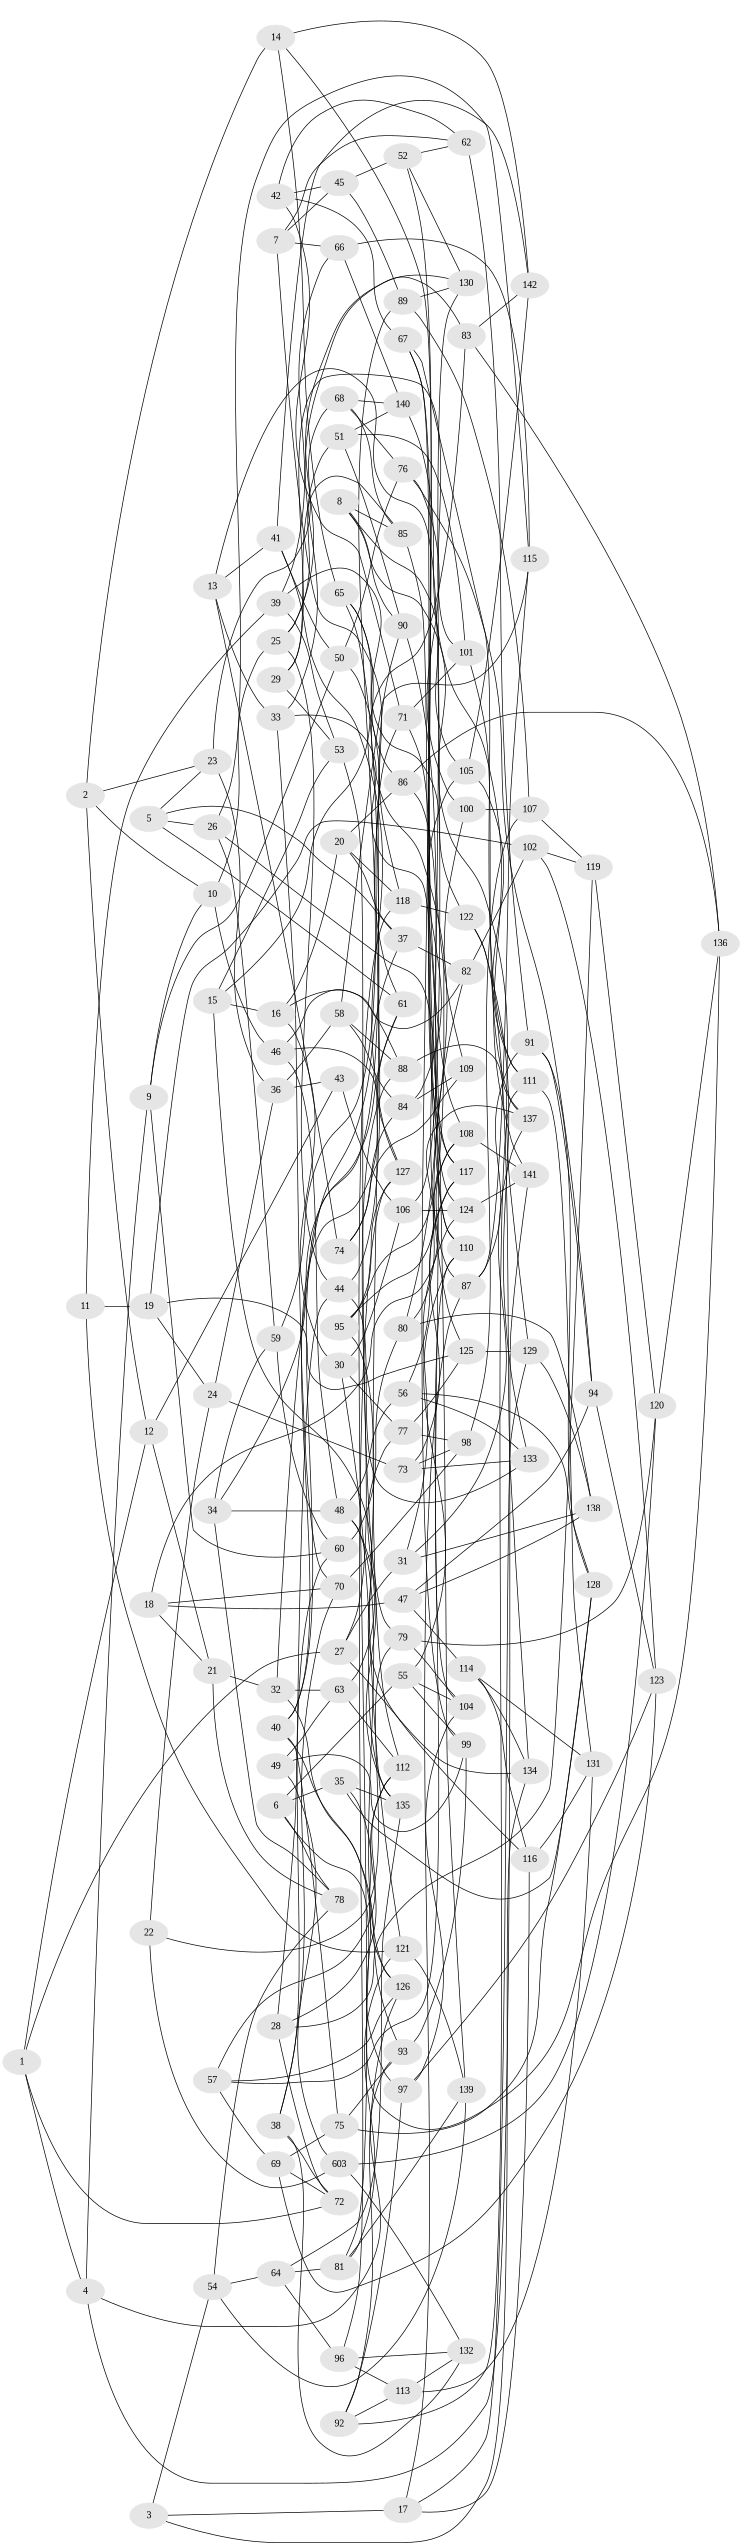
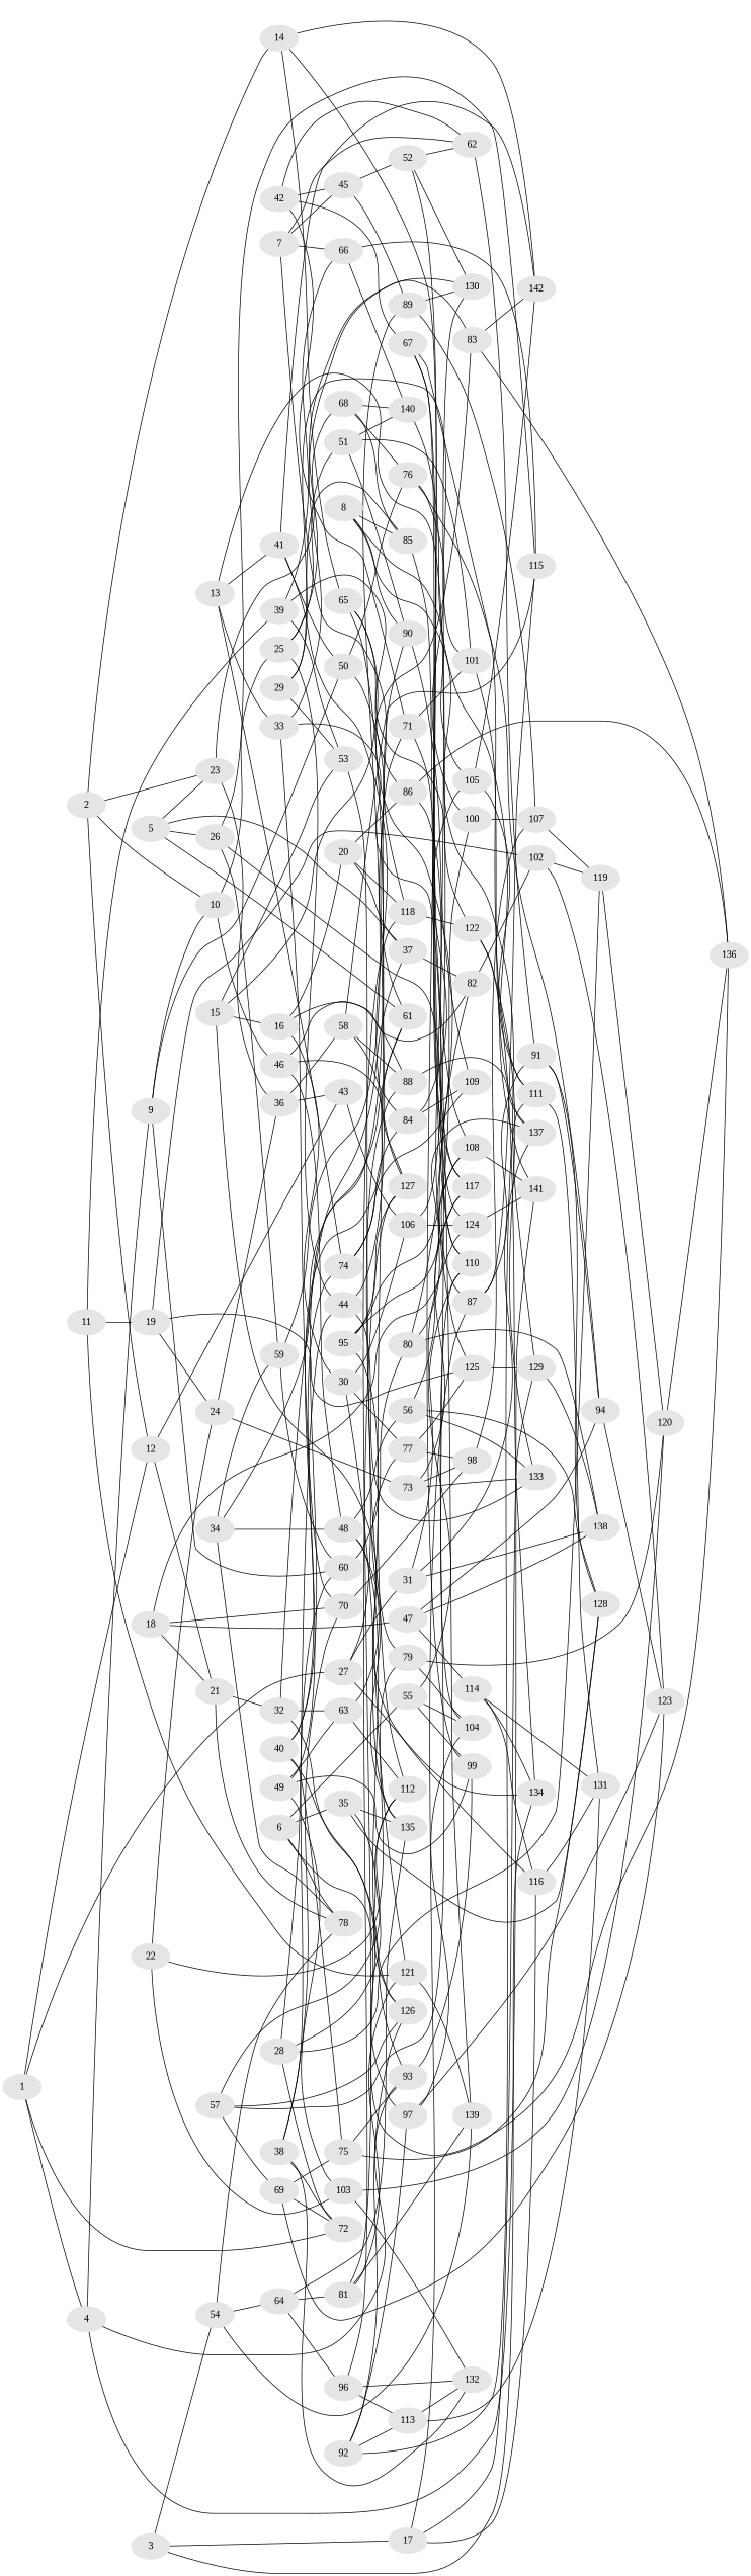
  graph {
    fontname="Liberation Serif"
    rankdir=LR
    node [color=gray90 fontname="Liberation Serif" style=filled]
    edge [fontname="Liberation Serif"]
    1
    4
    12
    27
    72
    9
    93
    141
    21
    43
    134
    88
    31
    2
    10
    14
    23
    25
    46
    65
    117
    142
    36
    68
    3
    17
    54
    129
    116
    87
    22
    24
    79
-   103 [label=603]
+   103
    78
    139
    64
    50
    60
    99
    5
    26
    37
    61
    59
    104
    115
    82
    6
    35
    55
    136
    126
    128
    135
    110
    7
    45
    62
    66
    118
    52
    89
    91
    140
    122
    8
    85
    90
    105
    109
    111
    138
    76
    80
    83
    44
    51
    127
    48
    11
    19
    39
    121
    102
    125
    29
    53
    101
    32
    106
    13
    33
    41
    74
    70
    130
    84
    86
    112
    15
    16
    20
    30
    131
    77
    137
    18
    47
    108
    94
    114
    98
    73
    119
    123
    63
    97
    120
    132
    58
    133
    71
    124
    28
    34
    38
    40
    75
    42
    67
    107
    56
    49
    100
    81
    96
    57
    69
    113
    92
    95
    1 -- 4
    1 -- 12
    1 -- 27
    1 -- 72
    4 -- 9
    4 -- 93
    4 -- 141
    12 -- 21
    12 -- 43
    27 -- 134
    27 -- 88
    27 -- 31
    9 -- 10
    9 -- 50
    9 -- 60
    93 -- 99
    21 -- 78
    21 -- 32
    43 -- 106
    88 -- 137
    31 -- 138
    31 -- 137
    31 -- 124
    2 -- 12
    2 -- 10
    2 -- 14
    2 -- 23
    10 -- 25
    10 -- 46
    14 -- 65
    14 -- 117
    14 -- 142
    23 -- 36
    23 -- 68
    25 -- 83
    25 -- 44
    25 -- 51
    46 -- 82
    46 -- 127
    46 -- 48
    65 -- 125
    65 -- 86
    65 -- 112
    36 -- 43
    36 -- 58
    68 -- 140
    68 -- 85
    68 -- 76
    3 -- 134
    3 -- 17
    3 -- 54
    17 -- 129
    17 -- 116
    17 -- 87
    54 -- 78
    54 -- 139
    54 -- 64
    129 -- 138
    116 -- 131
    87 -- 115
    87 -- 91
    22 -- 24
    22 -- 79
    22 -- 103
    24 -- 36
    24 -- 73
    79 -- 104
    79 -- 120
    103 -- 120
    103 -- 132
    64 -- 135
    64 -- 81
    64 -- 96
    50 -- 61
    50 -- 76
    60 -- 80
    5 -- 23
    5 -- 26
    5 -- 37
    5 -- 61
    26 -- 59
    26 -- 104
    26 -- 115
    37 -- 82
    59 -- 60
    59 -- 89
    82 -- 102
    6 -- 78
    6 -- 35
    6 -- 55
    6 -- 136
    35 -- 126
    35 -- 128
    35 -- 135
    55 -- 99
    55 -- 104
    55 -- 110
    7 -- 45
    7 -- 62
    7 -- 66
    7 -- 118
    45 -- 52
    45 -- 89
    62 -- 91
    66 -- 115
    66 -- 140
    118 -- 122
    52 -- 62
    52 -- 130
    52 -- 108
    89 -- 130
    89 -- 107
    91 -- 128
    91 -- 94
    140 -- 141
    122 -- 134
    122 -- 133
    8 -- 129
    8 -- 85
    8 -- 90
    8 -- 105
    85 -- 110
    90 -- 109
    105 -- 142
    105 -- 111
    111 -- 131
    76 -- 94
    76 -- 100
    80 -- 82
    80 -- 138
    80 -- 108
    83 -- 142
    83 -- 136
    44 -- 133
    44 -- 71
    51 -- 140
    51 -- 90
    51 -- 101
    48 -- 126
    48 -- 135
    48 -- 56
    11 -- 19
    11 -- 39
    11 -- 121
    19 -- 24
    19 -- 102
    19 -- 125
    39 -- 66
    39 -- 122
    39 -- 53
    121 -- 139
    102 -- 119
    102 -- 123
    125 -- 129
    29 -- 85
    29 -- 53
    29 -- 101
    53 -- 79
    101 -- 137
    32 -- 37
    32 -- 63
    32 -- 97
    106 -- 130
    106 -- 124
    13 -- 110
    13 -- 33
    13 -- 41
    13 -- 74
    33 -- 139
    33 -- 70
    33 -- 130
    41 -- 142
    41 -- 50
    41 -- 127
    74 -- 109
    74 -- 84
    70 -- 98
    84 -- 105
    84 -- 109
    86 -- 87
    86 -- 136
    15 -- 116
    15 -- 83
    15 -- 53
    15 -- 16
    16 -- 88
    16 -- 20
    16 -- 30
    20 -- 37
    20 -- 118
    20 -- 86
    30 -- 121
    30 -- 106
    30 -- 77
    77 -- 125
    77 -- 98
    18 -- 21
    18 -- 70
    18 -- 47
    18 -- 108
    47 -- 138
    47 -- 94
    47 -- 114
    108 -- 141
    94 -- 123
    114 -- 134
    114 -- 116
    114 -- 131
    98 -- 107
    73 -- 117
    73 -- 98
    73 -- 133
    119 -- 120
    63 -- 112
    63 -- 77
    97 -- 104
    97 -- 123
    120 -- 136
    58 -- 88
    58 -- 115
    58 -- 84
    71 -- 117
    71 -- 101
    124 -- 141
    28 -- 72
    28 -- 44
    28 -- 112
    28 -- 119
    34 -- 78
    34 -- 61
    34 -- 59
    34 -- 48
    38 -- 72
    38 -- 60
    38 -- 70
    38 -- 132
    40 -- 93
    40 -- 61
    40 -- 90
    40 -- 75
    75 -- 93
    75 -- 128
    42 -- 45
    42 -- 62
    42 -- 71
    42 -- 67
    67 -- 99
    67 -- 111
    67 -- 124
    107 -- 119
    56 -- 117
    56 -- 128
    56 -- 133
    49 -- 103
    49 -- 99
+   49 -- 74
    49 -- 63
    100 -- 107
    81 -- 139
    81 -- 118
    81 -- 121
    96 -- 127
    96 -- 132
    96 -- 113
    57 -- 126
    57 -- 110
    57 -- 112
    57 -- 69
    69 -- 72
    69 -- 123
    69 -- 75
    113 -- 131
    113 -- 132
    92 -- 126
    92 -- 111
    92 -- 97
    92 -- 113
    95 -- 135
    95 -- 127
    95 -- 137
    95 -- 100
  }
